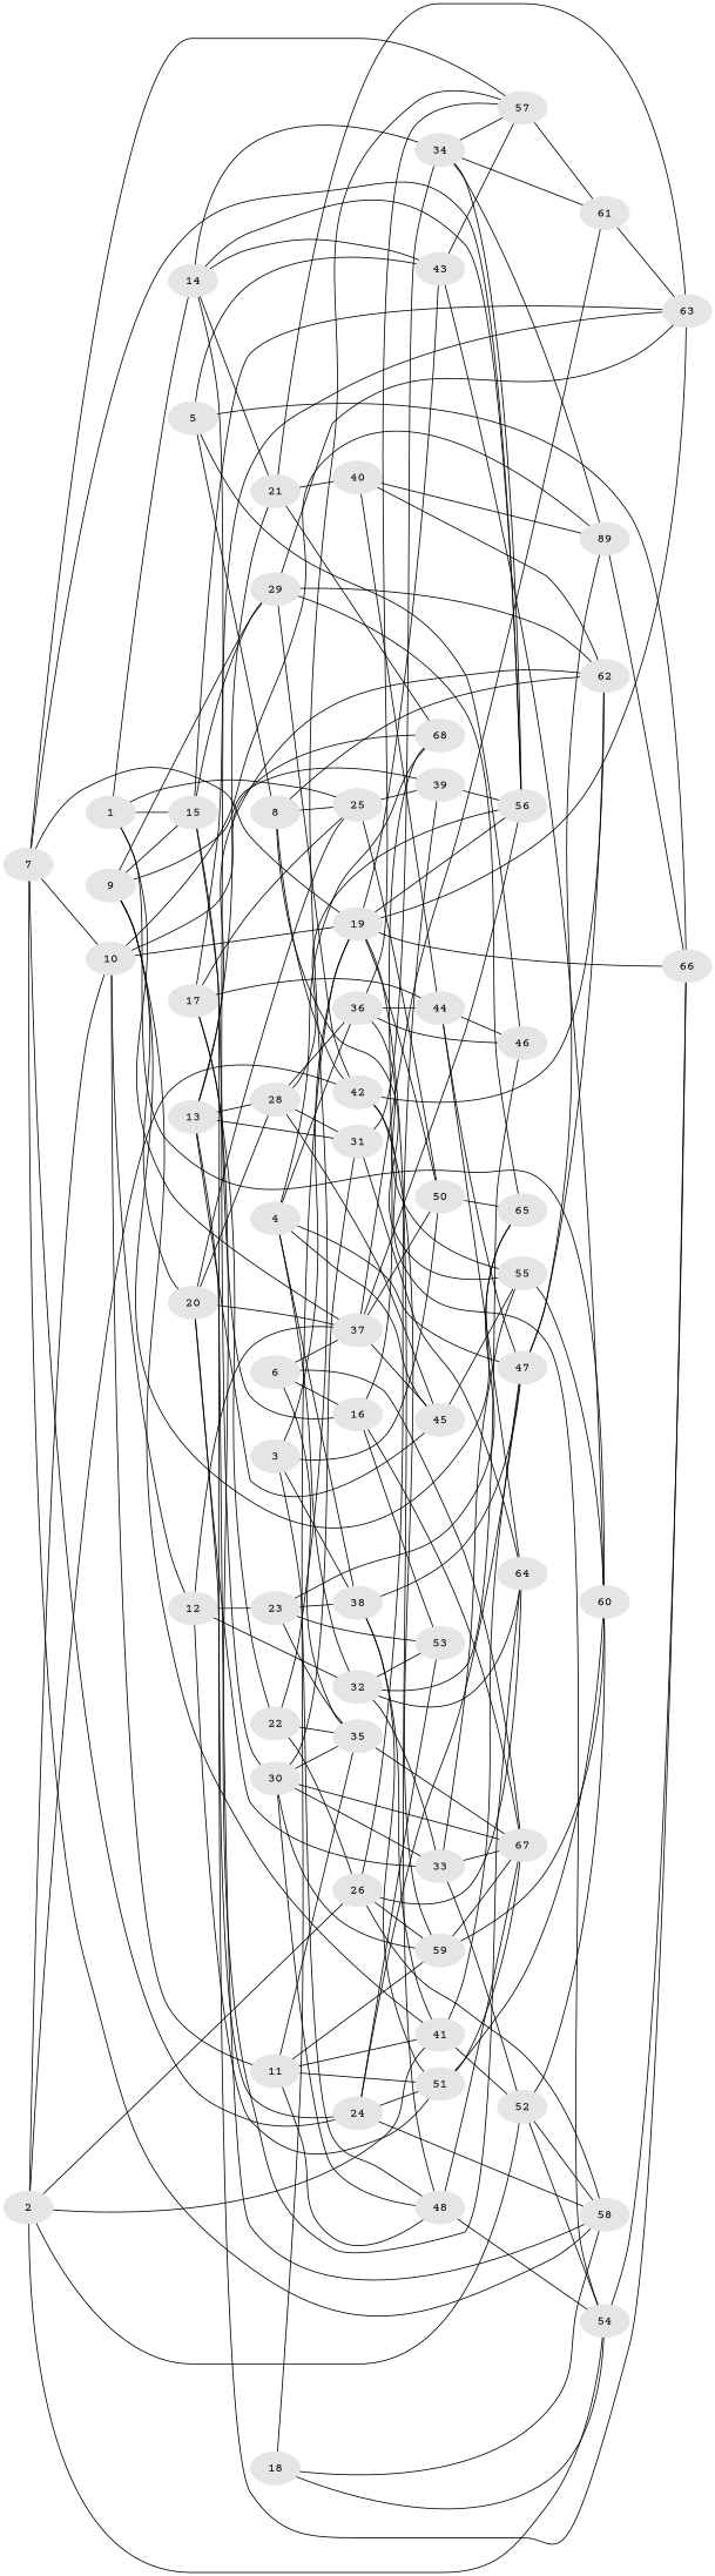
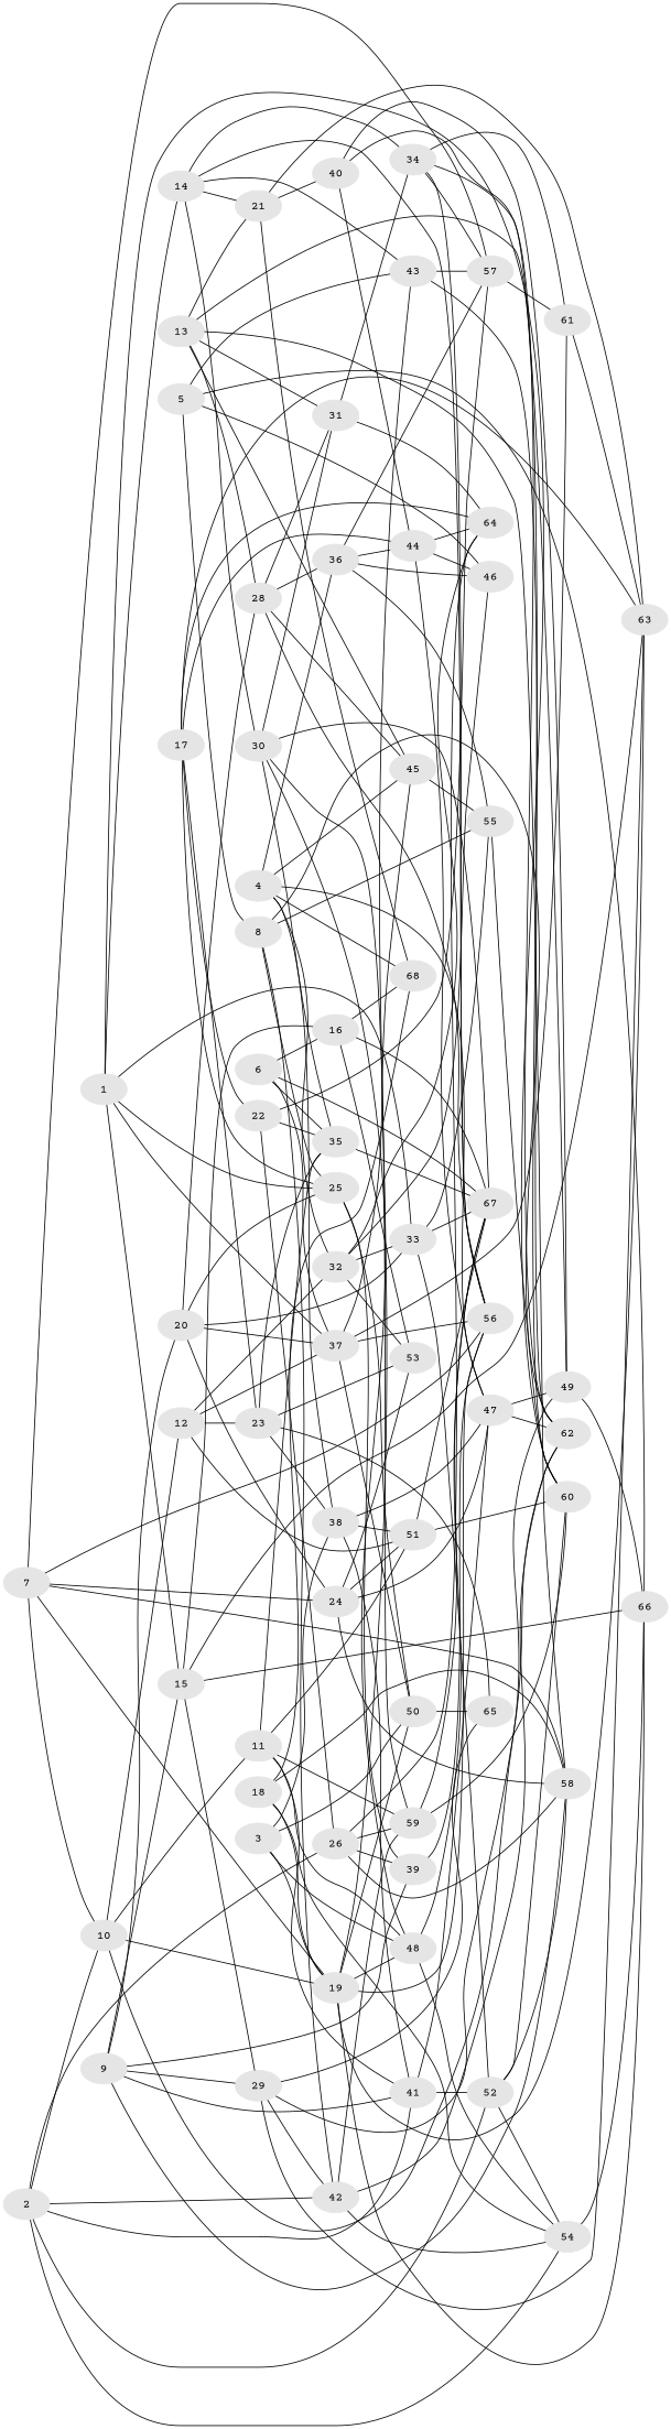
  graph {
    fontname="Courier Prime"
    rankdir=LR
    node [color=gray90 fontname="Courier Prime" style=filled]
    edge [fontname="Courier Prime" weight=1.0]
    1
    14
    15
    25
    33
    37
    60
    43
    56
    21
    30
    34
    66
    16
    29
    63
    50
    39
    52
    67
    55
    45
    61
    2
    10
    26
    41
    42
    54
    19
    11
    12
-   49 [label=89]
+   49
    58
    59
    64
    47
    62
    3
    38
    48
    51
    65
    4
    32
    36
    68
    46
    53
    57
    44
    5
    8
    6
    35
    7
    24
    9
    20
    28
    23
    13
    31
    40
    17
    22
    18
    1 -- 14
    1 -- 15
    1 -- 25
-   30 -- 33
+   1 -- 33
    1 -- 37
    1 -- 60
    14 -- 43
    14 -- 56
    14 -- 21
    14 -- 30
    14 -- 34
    15 -- 66
    15 -- 16
    15 -- 29
    15 -- 63
    25 -- 50
    25 -- 39
    33 -- 52
    33 -- 67
    33 -- 55
    37 -- 56 [weight=2.0]
    37 -- 50 [weight=2.0]
    37 -- 45
    37 -- 61
    43 -- 60
    43 -- 57
    21 -- 63
    21 -- 68 [weight=2.0]
    21 -- 40
    30 -- 67
    30 -- 59
    30 -- 48
    30 -- 35
    30 -- 31
    34 -- 56
    34 -- 61
    34 -- 49
    34 -- 57
    16 -- 67
    16 -- 68 [weight=2.0]
    16 -- 53
    29 -- 63
    29 -- 42
    29 -- 62
    29 -- 65
    50 -- 65
    39 -- 56
    52 -- 60
    52 -- 54
    52 -- 58
    55 -- 60
    45 -- 55 [weight=2.0]
    61 -- 63
    2 -- 52
    2 -- 10
    2 -- 26
    2 -- 41
    2 -- 42
    2 -- 54
    10 -- 19
    10 -- 11
    10 -- 12
    10 -- 49
    26 -- 39
    26 -- 58
    26 -- 59
    26 -- 64
    41 -- 52
    41 -- 47
    42 -- 54
    42 -- 59
    42 -- 62
    54 -- 66
    19 -- 43
    19 -- 56
    19 -- 66
    19 -- 63
    19 -- 50
    19 -- 48
    11 -- 41
    11 -- 59
    11 -- 48
    11 -- 51
    11 -- 35
    12 -- 37
    12 -- 51
    12 -- 32
    12 -- 23
    49 -- 66
    59 -- 60
    59 -- 67
    47 -- 49 [weight=2.0]
    47 -- 62
    3 -- 50
    3 -- 19
    3 -- 38
    3 -- 48
    38 -- 41
    38 -- 47
    38 -- 51
    48 -- 67
    48 -- 54
    51 -- 60
    51 -- 67
    4 -- 45
    4 -- 47
    4 -- 38
    4 -- 32
    4 -- 36
    4 -- 68
    32 -- 33
    32 -- 64
    32 -- 46
    32 -- 53
    36 -- 55
    36 -- 46
    36 -- 57
    36 -- 44
    57 -- 61
    44 -- 64
    44 -- 47
    44 -- 46
    5 -- 43 [weight=2.0]
    5 -- 66
    5 -- 46
    5 -- 8 [weight=2.0]
    8 -- 25
    8 -- 55
    8 -- 42
    8 -- 62
    6 -- 37
    6 -- 16
    6 -- 67
    6 -- 35
    35 -- 67
    7 -- 56
    7 -- 10
    7 -- 19
    7 -- 58
    7 -- 57
    7 -- 24
    24 -- 58
    24 -- 47
    24 -- 51
    24 -- 53
    9 -- 15
    9 -- 29
    9 -- 39
    9 -- 41
-   9 -- 65
+   9 -- 58
    9 -- 20
    20 -- 25
    20 -- 33
    20 -- 37
    20 -- 24
    20 -- 28
    28 -- 56
    28 -- 45
    28 -- 36
    28 -- 31
    23 -- 38
    23 -- 65
    23 -- 53
    23 -- 35
    13 -- 21
    13 -- 45
    13 -- 58
    13 -- 62
    13 -- 28
    13 -- 31
    31 -- 34
    31 -- 64 [weight=2.0]
    40 -- 49
    40 -- 62
    40 -- 44
    17 -- 25
    17 -- 63
    17 -- 64
    17 -- 44
+   17 -- 23
    17 -- 22
    22 -- 26
    22 -- 57
    22 -- 35
    18 -- 54
    18 -- 19
    18 -- 58
-   10 -- 68
+   18 -- 68
  }
